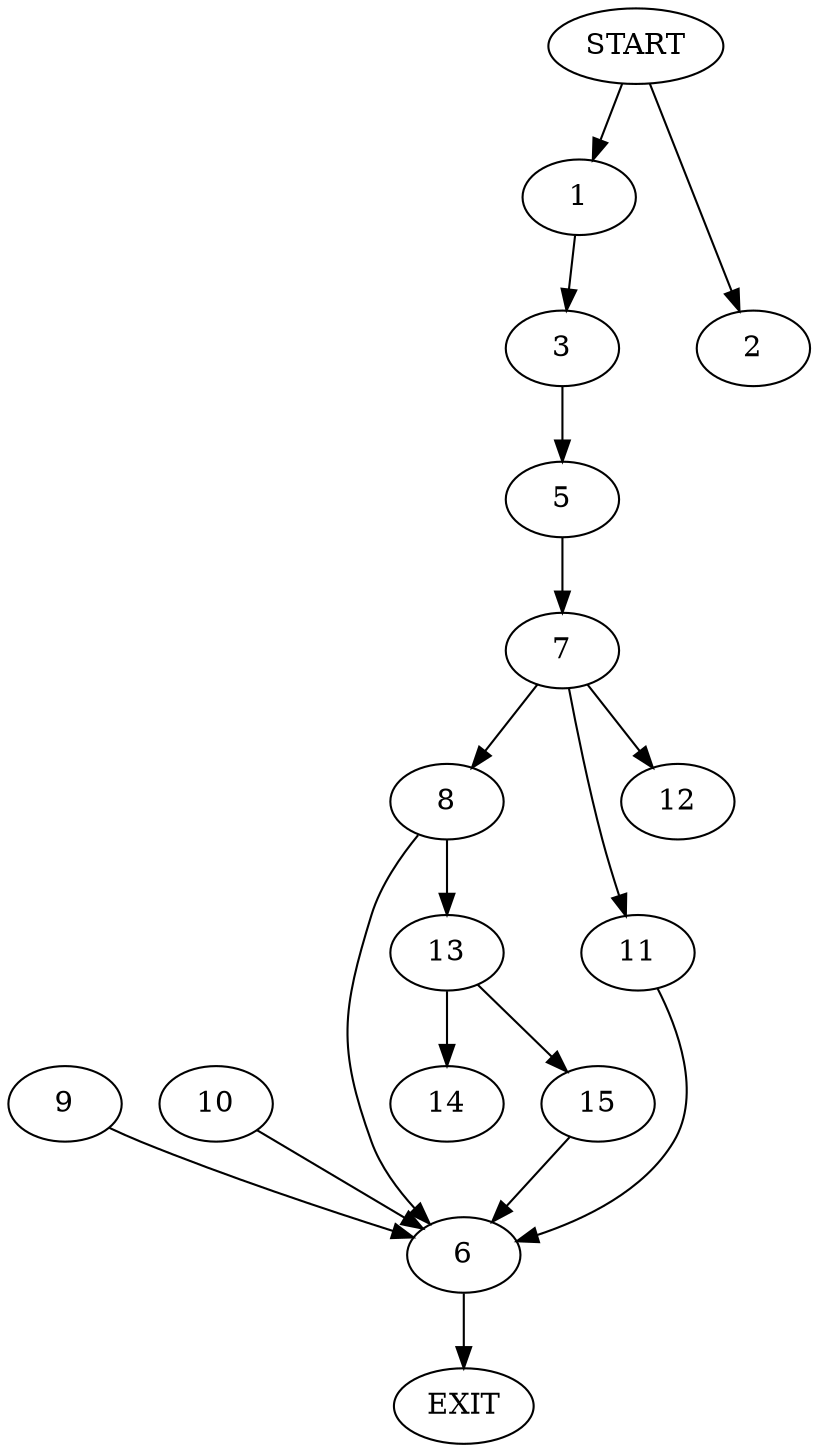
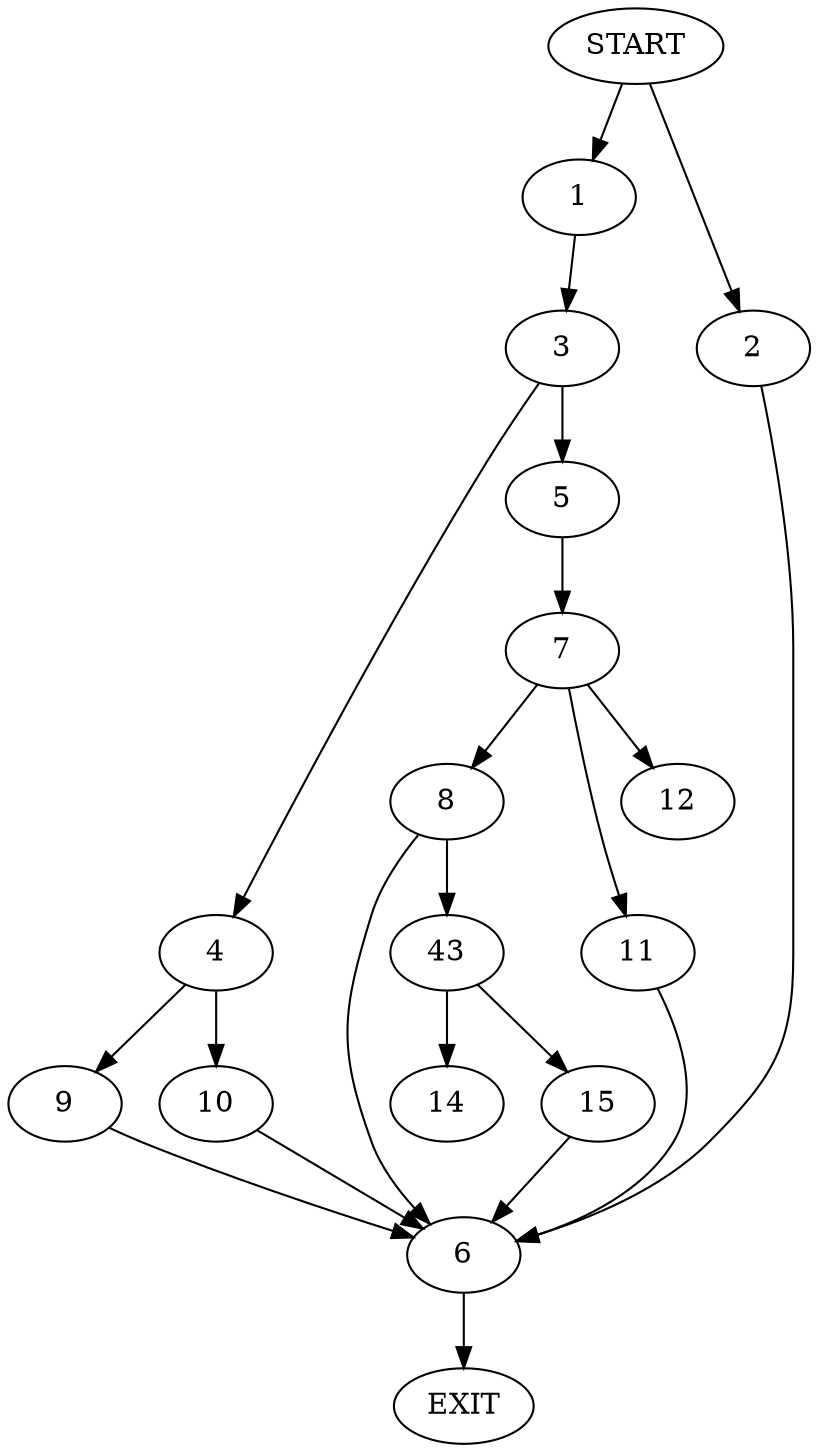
  digraph {
    n1 [label=START]
    1
    2
    3
    n5 [label=EXIT]
    6
+   4
    5
    9
    10
    7
    8
    11
    12
-   13
+   13 [label=43]
    14
    15
    n1 -> 1
    n1 -> 2
    1 -> 3
+   2 -> 6
+   3 -> 4
    3 -> 5
    6 -> n5
+   4 -> 9
+   4 -> 10
    5 -> 7
    9 -> 6
    10 -> 6
    7 -> 8
    7 -> 11
    7 -> 12
    8 -> 6
    8 -> 13
    11 -> 6
    13 -> 14
    13 -> 15
    15 -> 6
  }
